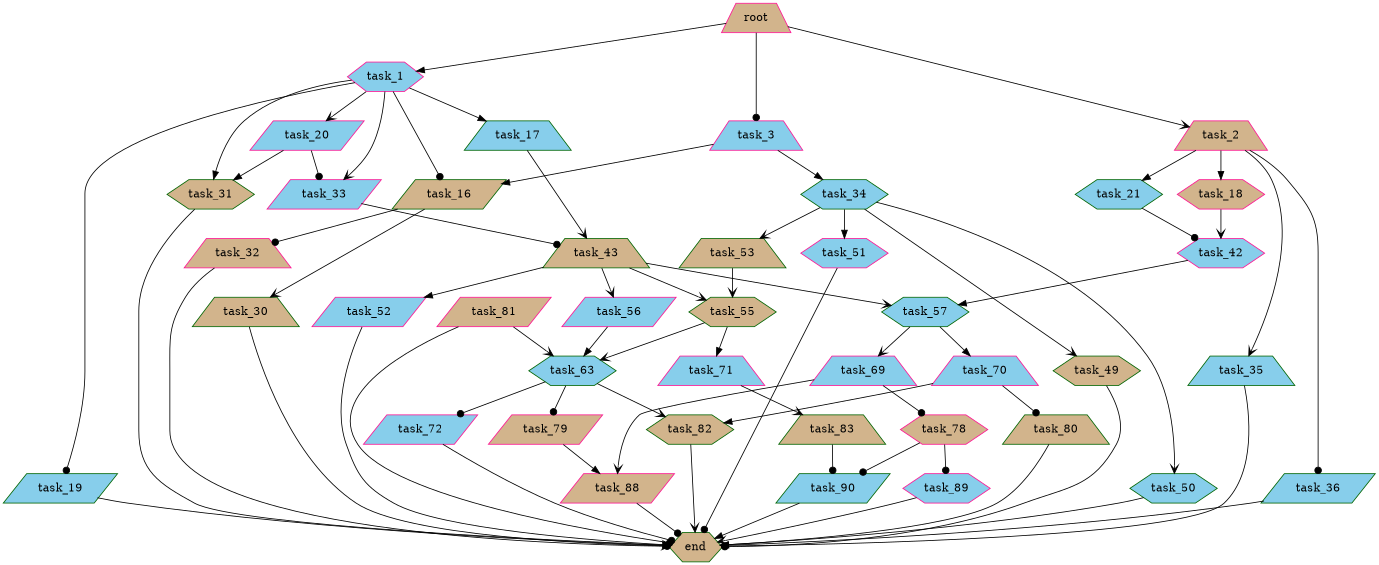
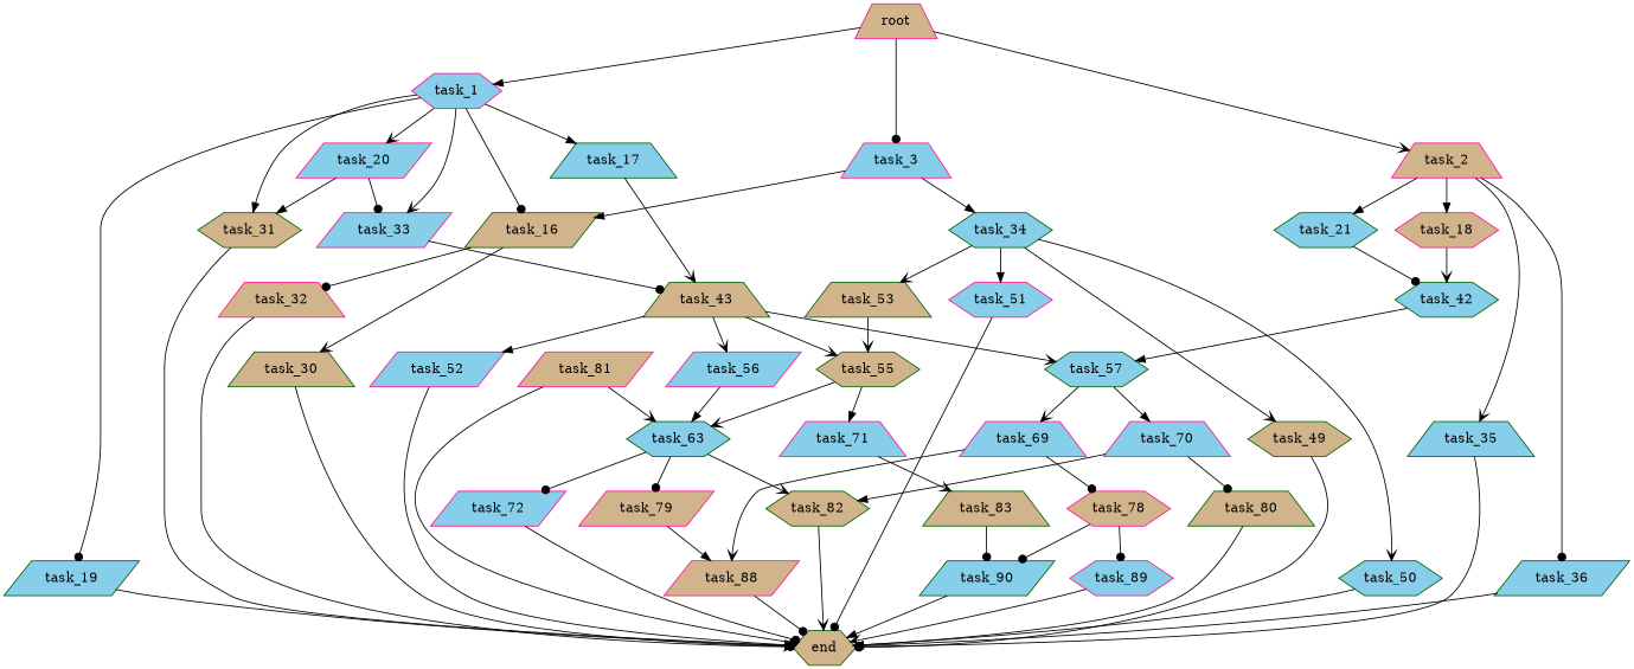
  digraph {
    node [color=darkgreen fillcolor=skyblue shape=hexagon style=filled]
    edge [arrowhead=vee]
    root [color=deeppink fillcolor=tan shape=trapezium]
    task_1 [color=deeppink]
    task_2 [color=deeppink fillcolor=tan shape=trapezium]
    task_3 [color=deeppink shape=trapezium]
    task_16 [fillcolor=tan shape=parallelogram]
    task_17 [shape=trapezium]
    task_19 [shape=parallelogram]
    task_20 [color=deeppink shape=parallelogram]
    task_31 [fillcolor=tan]
    task_33 [color=deeppink shape=parallelogram]
    task_18 [color=deeppink fillcolor=tan]
    task_21
    task_35 [shape=trapezium]
    task_36 [shape=parallelogram]
    task_34
    task_30 [fillcolor=tan shape=trapezium]
    task_32 [color=deeppink fillcolor=tan shape=trapezium]
    task_43 [fillcolor=tan shape=trapezium]
    end [fillcolor=tan]
-   task_42 [color=deeppink]
+   task_42
    task_49 [fillcolor=tan]
    task_50
    task_51 [color=deeppink]
    task_53 [fillcolor=tan shape=trapezium]
    task_57
    task_52 [color=deeppink shape=parallelogram]
    task_55 [fillcolor=tan]
    task_56 [color=deeppink shape=parallelogram]
    task_69 [color=deeppink shape=trapezium]
    task_70 [color=deeppink shape=trapezium]
    task_63
    task_71 [color=deeppink shape=trapezium]
    task_72 [color=deeppink shape=parallelogram]
    task_79 [color=deeppink fillcolor=tan shape=parallelogram]
    task_82 [fillcolor=tan]
    task_83 [fillcolor=tan shape=trapezium]
    task_78 [color=deeppink fillcolor=tan]
    task_88 [color=deeppink fillcolor=tan shape=parallelogram]
    task_80 [fillcolor=tan shape=trapezium]
    task_81 [color=deeppink fillcolor=tan shape=parallelogram]
    task_89 [color=deeppink]
    task_90 [shape=parallelogram]
    root -> task_1 [arrowhead=normal]
    root -> task_2
    root -> task_3 [arrowhead=dot]
    task_1 -> task_16 [arrowhead=dot]
    task_1 -> task_17 [arrowhead=normal]
    task_1 -> task_19 [arrowhead=dot]
    task_1 -> task_20
    task_1 -> task_31 [arrowhead=normal]
    task_1 -> task_33
    task_2 -> task_18 [arrowhead=normal]
    task_2 -> task_21 [arrowhead=normal]
    task_2 -> task_35
    task_2 -> task_36 [arrowhead=dot]
    task_3 -> task_16 [arrowhead=normal]
    task_3 -> task_34 [arrowhead=normal]
    task_16 -> task_30
    task_16 -> task_32 [arrowhead=dot]
    task_17 -> task_43
    task_19 -> end [arrowhead=normal]
    task_20 -> task_31 [arrowhead=normal]
    task_20 -> task_33 [arrowhead=dot]
    task_31 -> end [arrowhead=normal]
    task_33 -> task_43 [arrowhead=dot]
    task_18 -> task_42
    task_21 -> task_42 [arrowhead=dot]
    task_35 -> end [arrowhead=dot]
    task_36 -> end [arrowhead=normal]
    task_34 -> task_49
    task_34 -> task_50
    task_34 -> task_51 [arrowhead=normal]
    task_34 -> task_53
    task_30 -> end
    task_32 -> end [arrowhead=dot]
    task_43 -> task_57
    task_43 -> task_52 [arrowhead=normal]
    task_43 -> task_55
    task_43 -> task_56
    task_42 -> task_57 [arrowhead=normal]
    task_49 -> end [arrowhead=dot]
    task_50 -> end [arrowhead=normal]
    task_51 -> end [arrowhead=dot]
    task_53 -> task_55
    task_57 -> task_69
    task_57 -> task_70 [arrowhead=normal]
    task_52 -> end
    task_55 -> task_63
    task_55 -> task_71 [arrowhead=normal]
    task_56 -> task_63 [arrowhead=normal]
    task_69 -> task_78 [arrowhead=dot]
    task_69 -> task_88
    task_70 -> task_82 [arrowhead=normal]
    task_70 -> task_80 [arrowhead=dot]
    task_63 -> task_72 [arrowhead=dot]
    task_63 -> task_79 [arrowhead=dot]
    task_63 -> task_82
    task_71 -> task_83
    task_72 -> end [arrowhead=dot]
    task_79 -> task_88 [arrowhead=normal]
    task_82 -> end
    task_83 -> task_90 [arrowhead=dot]
    task_78 -> task_89 [arrowhead=dot]
    task_78 -> task_90 [arrowhead=dot]
    task_88 -> end [arrowhead=dot]
    task_80 -> end [arrowhead=normal]
    task_81 -> end [arrowhead=dot]
    task_81 -> task_63
    task_89 -> end
    task_90 -> end [arrowhead=normal]
  }
